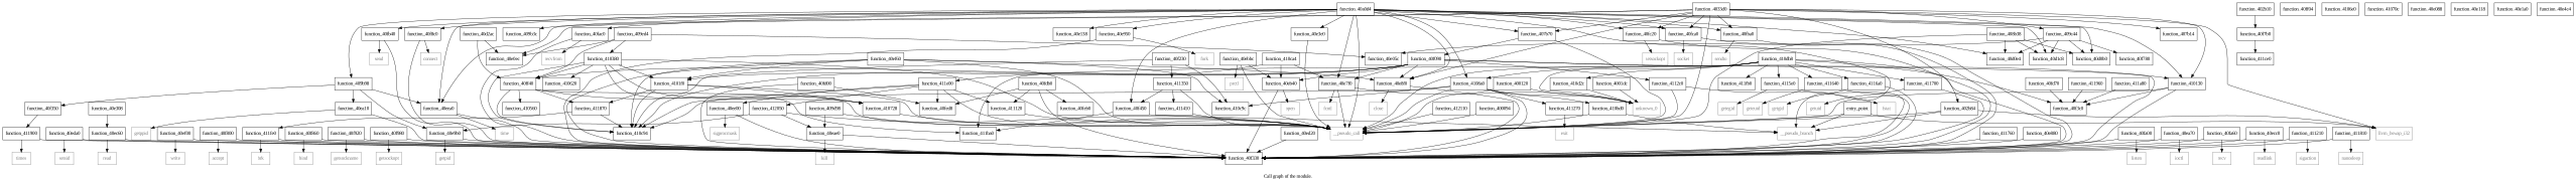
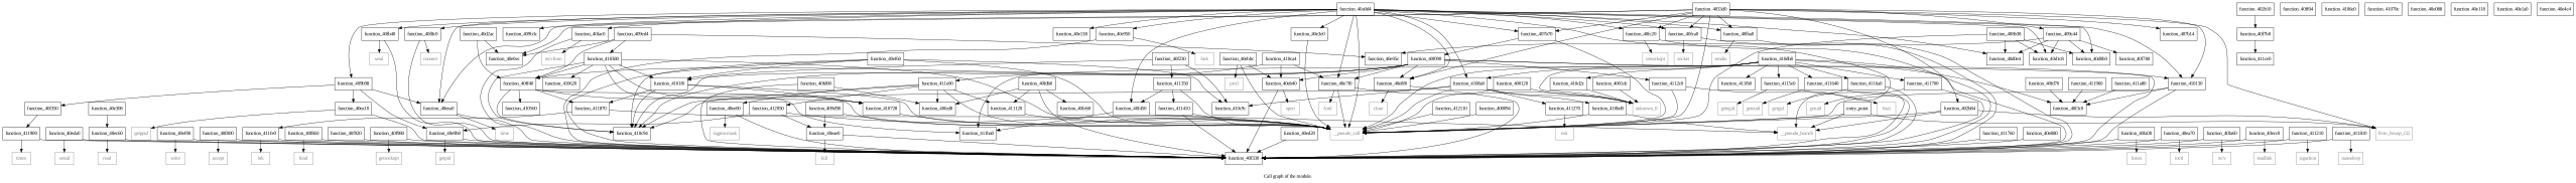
  digraph {
    fontname="Liberation Serif"
    label="Call graph of the module."
    node [fontname="Liberation Serif" shape=record]
    edge [fontname="Liberation Serif"]
    n1 [label="{function_40e8f0}"]
    n2 [label="{function_40f330}"]
    n3 [color=gray50 fontcolor=gray50 label="{close}"]
    n4 [label="{function_40ea10}"]
    n5 [color=gray50 fontcolor=gray50 label="{getppid}"]
    n6 [label="{function_40e9b0}"]
    n7 [color=gray50 fontcolor=gray50 label="{getpid}"]
    n8 [label="{function_410bd0}"]
    n9 [color=gray50 fontcolor=gray50 label="{__pseudo_call}"]
    n10 [color=gray50 fontcolor=gray50 label="{__pseudo_branch}"]
    n11 [label="{function_40fac0}"]
    n12 [color=gray50 fontcolor=gray50 label="{recvfrom}"]
    n13 [label="{function_40eda0}"]
    n14 [color=gray50 fontcolor=gray50 label="{setsid}"]
    n15 [label="{function_40ee00}"]
    n16 [color=gray50 fontcolor=gray50 label="{sigprocmask}"]
    n17 [label="{function_40eea0}"]
    n18 [color=gray50 fontcolor=gray50 label="{time}"]
    n19 [label="{function_40ef00}"]
    n20 [color=gray50 fontcolor=gray50 label="{write}"]
    n21 [label="{function_40fb40}"]
    n22 [color=gray50 fontcolor=gray50 label="{send}"]
    n23 [label="{function_40ef60}"]
    n24 [label="{function_4101f0}"]
    n25 [label="{function_410c94}"]
    n26 [label="{function_410c9c}"]
    n27 [label="{function_410728}"]
    n28 [label="{function_411870}"]
    n29 [label="{function_40f3c0}"]
    n30 [label="{function_40fc20}"]
    n31 [color=gray50 fontcolor=gray50 label="{setsockopt}"]
    n32 [label="{function_40f450}"]
    n33 [label="{function_411ba0}"]
    n34 [label="{function_40e950}"]
    n35 [color=gray50 fontcolor=gray50 label="{fork}"]
    n36 [label="{function_40f090}"]
    n37 [label="{function_40ff40}"]
    n38 [label="{function_410130}"]
    n39 [label="{function_40eb40}"]
    n40 [label="{function_4112c0}"]
    n41 [label="{function_40e7f0}"]
    n42 [label="{function_410560}"]
    n43 [color=gray50 fontcolor=gray50 label="{open}"]
    n44 [color=gray50 fontcolor=gray50 label="{fstat}"]
    n45 [color=gray50 fontcolor=gray50 label="{unknown_0}"]
    n46 [color=gray50 fontcolor=gray50 label="{fcntl}"]
    n47 [label="{function_40fca0}"]
    n48 [color=gray50 fontcolor=gray50 label="{socket}"]
    n49 [label="{function_40f780}"]
    n50 [label="{function_40fd00}"]
    n51 [label="{function_40fed8}"]
    n52 [label="{function_40fd70}"]
    n53 [label="{function_40f7b0}"]
    n54 [label="{function_411ce0}"]
    n55 [label="{function_40fdb0}"]
    n56 [label="{function_40feb0}"]
    n57 [label="{function_411120}"]
    n58 [label="{function_40f800}"]
    n59 [color=gray50 fontcolor=gray50 label="{accept}"]
    n60 [label="{function_40f860}"]
    n61 [color=gray50 fontcolor=gray50 label="{bind}"]
    n62 [label="{function_40ff04}"]
    n63 [label="{function_411fe0}"]
    n64 [label="{function_40f8c0}"]
    n65 [color=gray50 fontcolor=gray50 label="{connect}"]
    n66 [label="{function_40f920}"]
-   n67 [color=gray50 fontcolor=gray50 label="{getsockname}"]
    n68 [label="{function_410380}"]
    n69 [label="{function_410620}"]
    n70 [label="{function_40f980}"]
    n71 [color=gray50 fontcolor=gray50 label="{getsockopt}"]
    n72 [label="{function_40fa00}"]
    n73 [color=gray50 fontcolor=gray50 label="{listen}"]
    n74 [label="{function_40f230}"]
    n75 [label="{function_411350}"]
    n76 [label="{function_411410}"]
    n77 [label="{function_40ea70}"]
    n78 [color=gray50 fontcolor=gray50 label="{ioctl}"]
    n79 [label="{function_40eae0}"]
    n80 [color=gray50 fontcolor=gray50 label="{kill}"]
    n81 [label="{function_40fa60}"]
    n82 [color=gray50 fontcolor=gray50 label="{recv}"]
    n83 [label="{function_4108a0}"]
    n84 [label="{function_411270}"]
    n85 [color=gray50 fontcolor=gray50 label="{exit}"]
    n86 [label="{function_40ebbc}"]
    n87 [color=gray50 fontcolor=gray50 label="{prctl}"]
    n88 [label="{function_410ca4}"]
    n89 [label="{function_411e00}"]
    n90 [label="{function_412050}"]
    n91 [label="{function_40ec60}"]
    n92 [color=gray50 fontcolor=gray50 label="{read}"]
    n93 [label="{function_40ecc0}"]
    n94 [color=gray50 fontcolor=gray50 label="{readlink}"]
    n95 [label="{function_40ed20}"]
    n96 [label="{function_40fba0}"]
    n97 [color=gray50 fontcolor=gray50 label="{sendto}"]
    n98 [label="{function_40f350}"]
    n99 [label="{function_411900}"]
    n100 [color=gray50 fontcolor=gray50 label="{times}"]
    n101 [label="{function_4106e0}"]
    n102 [label="{function_410d2c}"]
    n103 [label="{function_4115e0}"]
    n104 [color=gray50 fontcolor=gray50 label="{getegid}"]
    n105 [label="{function_411640}"]
    n106 [color=gray50 fontcolor=gray50 label="{geteuid}"]
    n107 [label="{function_4116a0}"]
    n108 [color=gray50 fontcolor=gray50 label="{getgid}"]
    n109 [label="{function_411210}"]
    n110 [color=gray50 fontcolor=gray50 label="{sigaction}"]
    n111 [label="{function_410db8}"]
    n112 [label="{function_411700}"]
    n113 [label="{function_411fb0}"]
    n114 [color=gray50 fontcolor=gray50 label="{getuid}"]
    n115 [color=gray50 fontcolor=gray50 label="{brk}"]
    n116 [color=gray50 fontcolor=gray50 label="{llvm_bswap_i32}"]
    n117 [label="{function_411760}"]
    n118 [label="{function_411810}"]
    n119 [color=gray50 fontcolor=gray50 label="{nanosleep}"]
    n120 [label="{function_411960}"]
    n121 [label="{function_411a80}"]
    n122 [label="{function_412110}"]
    n123 [label="{function_400094}"]
    n124 [label="{function_400120}"]
    n125 [label="{function_4001dc}"]
    n126 [label="{entry_point}"]
    n127 [label="{function_402b10}"]
    n128 [label="{function_402b84}"]
    n129 [label="{function_4033d0}"]
    n130 [label="{function_407b14}"]
    n131 [label="{function_407b70}"]
    n132 [label="{function_409c44}"]
    n133 [label="{function_40e0ec}"]
    n134 [label="{function_409b3c}"]
    n135 [label="{function_40d0b0}"]
    n136 [label="{function_40d0e4}"]
    n137 [label="{function_40d1c8}"]
    n138 [label="{function_40e05c}"]
    n139 [label="{function_40a0d4}"]
    n140 [label="{function_409b98}"]
    n141 [label="{function_40e138}"]
    n142 [label="{function_40e3e0}"]
    n143 [label="{function_408b38}"]
    n144 [label="{function_409d98}"]
    n145 [label="{function_409ed4}"]
    n146 [label="{function_41070c}"]
    n147 [label="{function_40d2ac}"]
    n148 [label="{function_40e088}"]
    n149 [label="{function_40e118}"]
    n150 [label="{function_40e1a0}"]
    n151 [label="{function_40e308}"]
    n152 [label="{function_40e4c4}"]
    n153 [label="{function_40e880}"]
    n1 -> n2
    n1 -> n3
    n4 -> n2
    n4 -> n5
    n6 -> n2
    n6 -> n7
    n8 -> n9
    n8 -> n10
    n11 -> n2
    n11 -> n12
    n13 -> n2
    n13 -> n14
    n15 -> n2
    n15 -> n16
    n17 -> n2
    n17 -> n18
    n19 -> n2
    n19 -> n20
    n21 -> n2
    n21 -> n22
-   n23 -> n1
    n23 -> n2
    n23 -> n9
    n23 -> n24
    n23 -> n25
    n23 -> n26
    n24 -> n9
    n24 -> n25
    n24 -> n27
    n24 -> n28
    n27 -> n9
-   n28 -> n25
+   n28 -> n9
    n28 -> n63
    n30 -> n2
    n30 -> n31
    n32 -> n10
    n32 -> n33
    n34 -> n2
    n34 -> n35
    n36 -> n1
    n36 -> n2
    n36 -> n24
    n36 -> n25
    n36 -> n37
    n36 -> n38
    n36 -> n39
    n36 -> n40
    n36 -> n41
    n37 -> n9
    n37 -> n25
    n37 -> n27
    n37 -> n28
    n37 -> n42
    n38 -> n2
    n38 -> n9
    n38 -> n29
    n39 -> n2
    n39 -> n43
    n40 -> n9
    n40 -> n44
    n41 -> n9
    n41 -> n45
    n41 -> n46
    n47 -> n2
    n47 -> n48
    n50 -> n2
    n50 -> n51
    n52 -> n29
    n53 -> n54
    n55 -> n2
    n55 -> n51
    n55 -> n56
    n55 -> n57
    n57 -> n9
    n58 -> n2
    n58 -> n59
    n60 -> n2
    n60 -> n61
    n63 -> n2
    n63 -> n115
    n64 -> n2
    n64 -> n65
    n66 -> n2
-   n66 -> n67
    n68 -> n9
    n68 -> n24
    n68 -> n25
    n68 -> n27
    n68 -> n33
    n68 -> n37
    n68 -> n69
    n70 -> n2
    n70 -> n71
    n72 -> n2
    n72 -> n73
    n74 -> n25
    n74 -> n26
    n74 -> n75
    n75 -> n9
    n75 -> n32
    n75 -> n76
-   n83 -> n2
+   n76 -> n2
    n76 -> n9
    n77 -> n2
    n77 -> n78
    n79 -> n2
    n79 -> n80
    n81 -> n2
    n81 -> n82
    n83 -> n8
    n83 -> n9
    n83 -> n25
    n83 -> n26
    n83 -> n45
    n83 -> n84
    n84 -> n85
    n86 -> n9
    n86 -> n39
    n86 -> n87
    n88 -> n39
    n88 -> n41
    n88 -> n89
    n89 -> n9
    n89 -> n15
    n89 -> n25
    n89 -> n51
    n89 -> n57
    n89 -> n90
    n90 -> n6
    n90 -> n9
    n90 -> n79
    n91 -> n2
    n91 -> n92
    n93 -> n2
    n93 -> n94
    n95 -> n2
    n96 -> n2
    n96 -> n97
    n98 -> n99
    n99 -> n2
    n99 -> n100
    n102 -> n45
    n103 -> n2
    n103 -> n104
    n105 -> n2
    n105 -> n106
    n107 -> n2
    n107 -> n108
    n109 -> n2
    n109 -> n110
    n111 -> n2
    n111 -> n9
    n111 -> n29
    n111 -> n33
    n111 -> n45
    n111 -> n83
    n111 -> n102
    n111 -> n103
    n111 -> n105
    n111 -> n107
    n111 -> n112
    n111 -> n113
    n112 -> n2
    n112 -> n114
    n117 -> n2
    n118 -> n2
    n118 -> n119
    n120 -> n29
    n121 -> n29
    n122 -> n9
    n123 -> n9
    n124 -> n9
    n124 -> n45
    n125 -> n45
    n126 -> n9
    n126 -> n10
    n126 -> n116
    n127 -> n53
    n128 -> n9
    n128 -> n10
    n128 -> n116
    n129 -> n1
    n129 -> n9
    n129 -> n17
    n129 -> n30
    n129 -> n38
    n129 -> n47
    n129 -> n96
    n129 -> n116
    n129 -> n128
    n129 -> n130
    n129 -> n131
    n129 -> n132
    n129 -> n133
    n131 -> n9
    n131 -> n36
    n132 -> n49
    n132 -> n135
    n132 -> n136
    n132 -> n137
    n132 -> n138
    n139 -> n1
    n139 -> n9
    n139 -> n10
    n139 -> n11
    n139 -> n17
    n139 -> n21
    n139 -> n30
    n139 -> n32
    n139 -> n34
    n139 -> n38
    n139 -> n41
    n139 -> n47
    n139 -> n64
    n139 -> n83
    n139 -> n96
    n139 -> n131
    n139 -> n134
    n139 -> n135
    n139 -> n136
    n139 -> n137
    n139 -> n140
    n139 -> n141
    n139 -> n142
    n140 -> n4
    n140 -> n6
    n140 -> n17
    n140 -> n98
    n142 -> n9
    n143 -> n9
    n143 -> n135
    n143 -> n136
    n143 -> n137
    n144 -> n9
    n144 -> n79
    n145 -> n37
    n145 -> n68
    n145 -> n133
    n145 -> n138
    n147 -> n37
    n147 -> n133
    n151 -> n91
    n153 -> n2
  }
